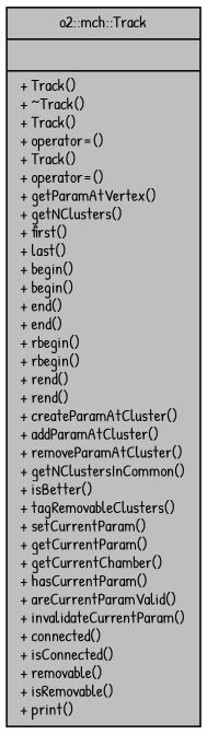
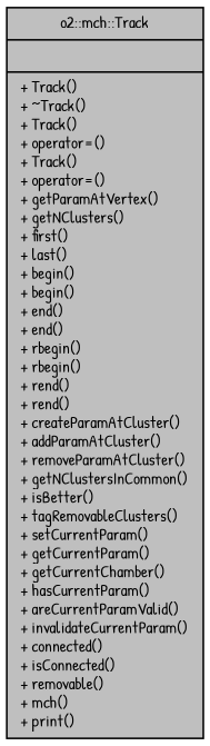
  digraph {
    fontname="Patrick Hand"
-   n1 [color=black fillcolor=grey75 fontcolor=black fontname="Patrick Hand" fontsize=10 height=0.2 label="{o2::mch::Track\n||+ Track()\l+ ~Track()\l+ Track()\l+ operator=()\l+ Track()\l+ operator=()\l+ getParamAtVertex()\l+ getNClusters()\l+ first()\l+ last()\l+ begin()\l+ begin()\l+ end()\l+ end()\l+ rbegin()\l+ rbegin()\l+ rend()\l+ rend()\l+ createParamAtCluster()\l+ addParamAtCluster()\l+ removeParamAtCluster()\l+ getNClustersInCommon()\l+ isBetter()\l+ tagRemovableClusters()\l+ setCurrentParam()\l+ getCurrentParam()\l+ getCurrentChamber()\l+ hasCurrentParam()\l+ areCurrentParamValid()\l+ invalidateCurrentParam()\l+ connected()\l+ isConnected()\l+ removable()\l+ isRemovable()\l+ print()\l}" shape=record style=filled width=0.4]
+   n1 [color=black fillcolor=grey75 fontcolor=black fontname="Patrick Hand" fontsize=10 height=0.2 label="{o2::mch::Track\n||+ Track()\l+ ~Track()\l+ Track()\l+ operator=()\l+ Track()\l+ operator=()\l+ getParamAtVertex()\l+ getNClusters()\l+ first()\l+ last()\l+ begin()\l+ begin()\l+ end()\l+ end()\l+ rbegin()\l+ rbegin()\l+ rend()\l+ rend()\l+ createParamAtCluster()\l+ addParamAtCluster()\l+ removeParamAtCluster()\l+ getNClustersInCommon()\l+ isBetter()\l+ tagRemovableClusters()\l+ setCurrentParam()\l+ getCurrentParam()\l+ getCurrentChamber()\l+ hasCurrentParam()\l+ areCurrentParamValid()\l+ invalidateCurrentParam()\l+ connected()\l+ isConnected()\l+ removable()\l+ mch()\l+ print()\l}" shape=record style=filled width=0.4]
  }
